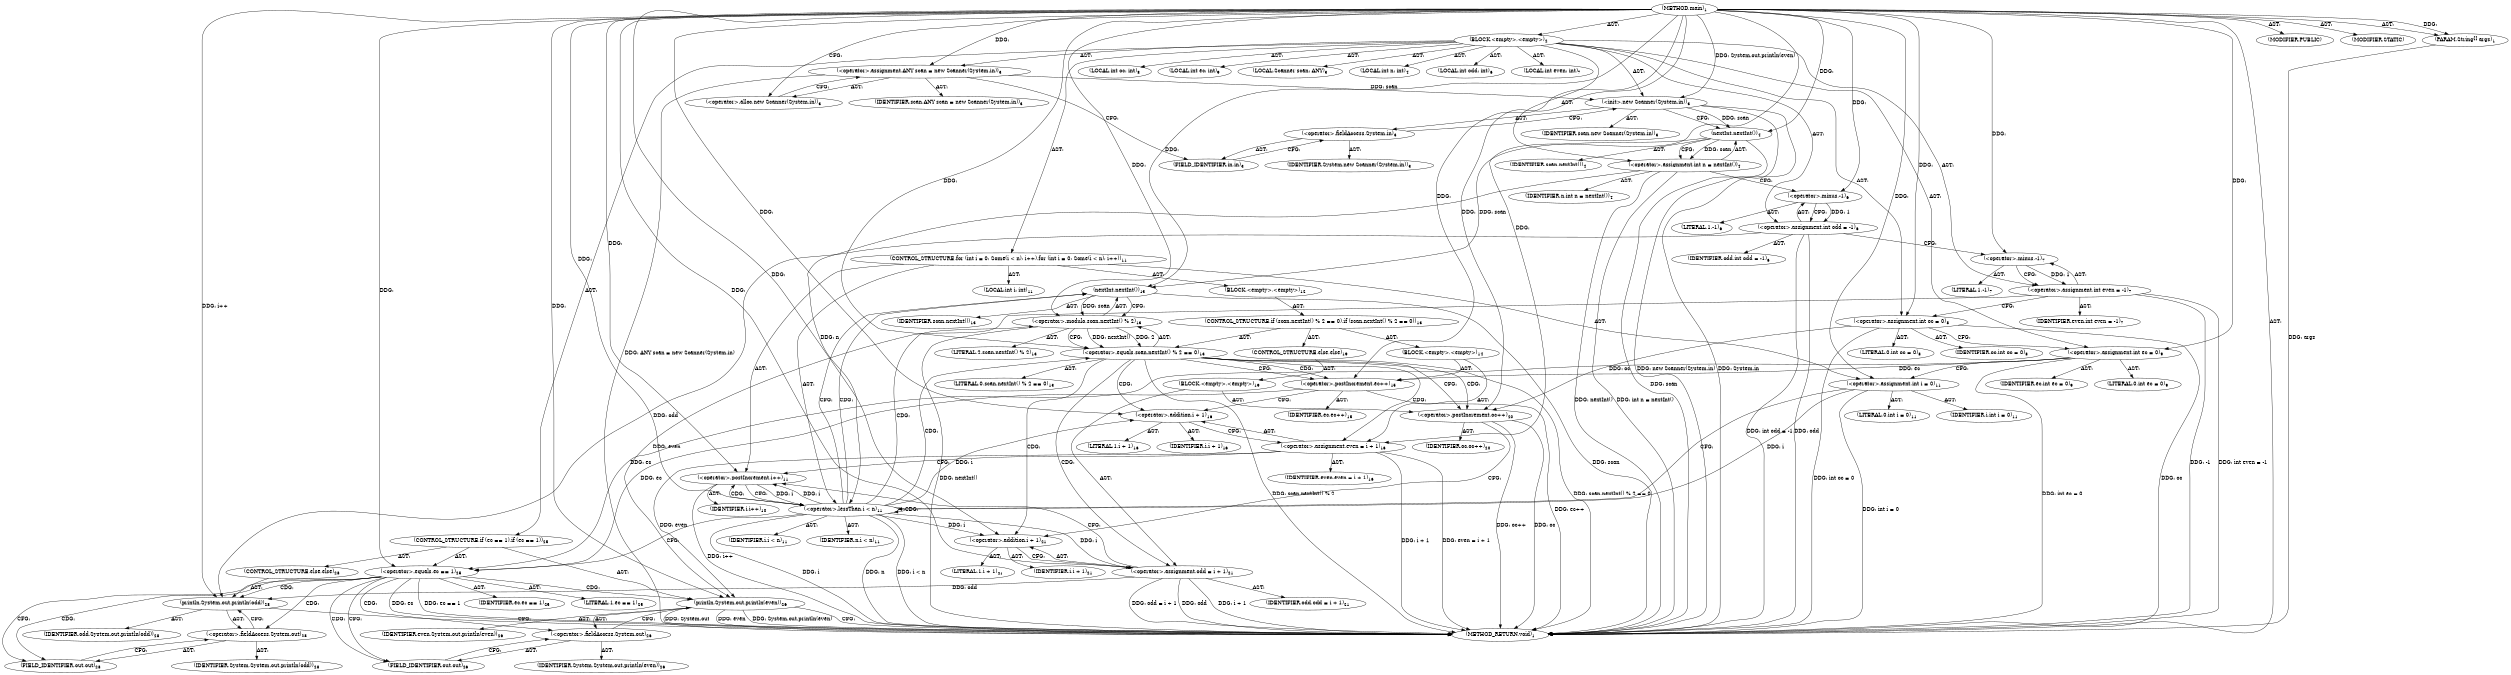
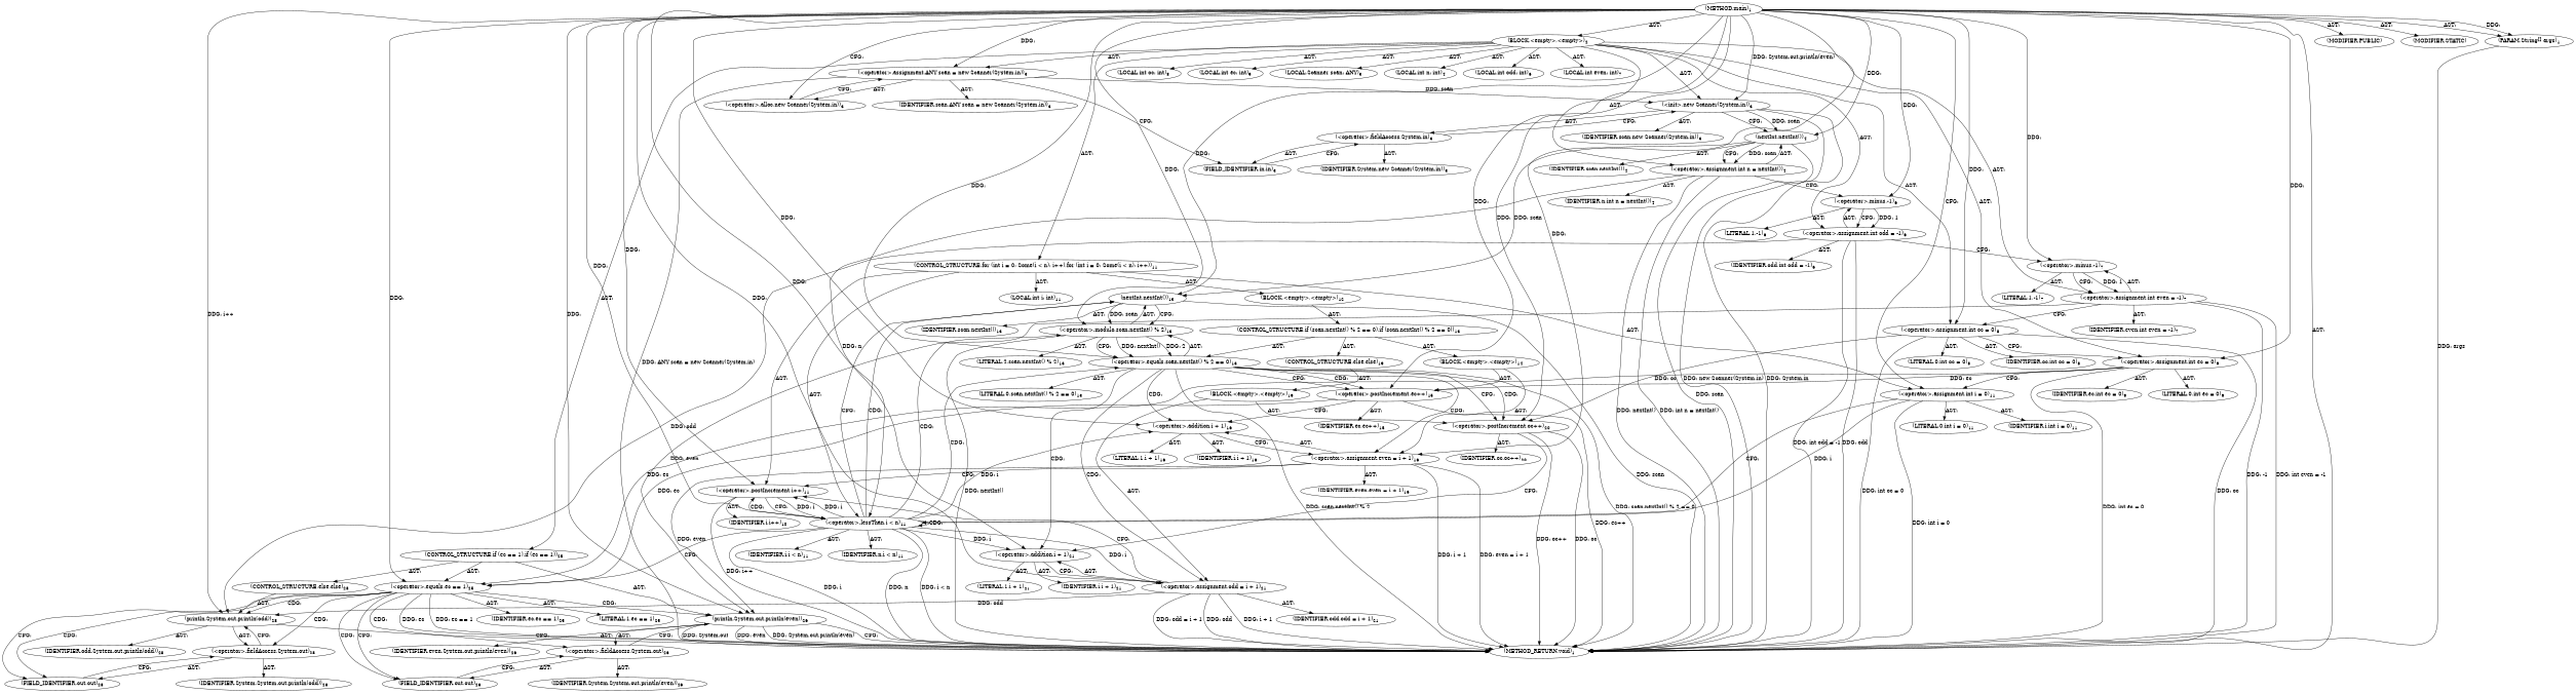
  digraph {
    n1 [label=<(METHOD,main)<SUB>1</SUB>>]
    n2 [label=<(PARAM,String[] args)<SUB>1</SUB>>]
    n3 [label=<(BLOCK,&lt;empty&gt;,&lt;empty&gt;)<SUB>2</SUB>>]
    n4 [label=<(&lt;operator&gt;.assignment,ANY scan = new Scanner(System.in))<SUB>3</SUB>>]
    n5 [label=<(&lt;operator&gt;.alloc,new Scanner(System.in))<SUB>3</SUB>>]
    n6 [label=<(&lt;init&gt;,new Scanner(System.in))<SUB>3</SUB>>]
    n7 [label=<(nextInt,nextInt())<SUB>4</SUB>>]
    n8 [label=<(&lt;operator&gt;.minus,-1)<SUB>6</SUB>>]
    n9 [label=<(&lt;operator&gt;.minus,-1)<SUB>7</SUB>>]
    n10 [label=<(&lt;operator&gt;.assignment,int oc = 0)<SUB>8</SUB>>]
    n11 [label=<(&lt;operator&gt;.assignment,int ec = 0)<SUB>9</SUB>>]
    n12 [label=<(&lt;operator&gt;.assignment,int i = 0)<SUB>11</SUB>>]
    n13 [label=<(&lt;operator&gt;.lessThan,i &lt; n)<SUB>11</SUB>>]
    n14 [label=<(&lt;operator&gt;.postIncrement,i++)<SUB>11</SUB>>]
    n15 [label=<(&lt;operator&gt;.equals,scan.nextInt() % 2 == 0)<SUB>13</SUB>>]
    n16 [label=<(&lt;operator&gt;.modulo,scan.nextInt() % 2)<SUB>13</SUB>>]
    n17 [label=<(nextInt,nextInt())<SUB>13</SUB>>]
    n18 [label=<(&lt;operator&gt;.postIncrement,ec++)<SUB>15</SUB>>]
    n19 [label=<(&lt;operator&gt;.assignment,even = i + 1)<SUB>16</SUB>>]
    n20 [label=<(&lt;operator&gt;.addition,i + 1)<SUB>16</SUB>>]
    n21 [label=<(&lt;operator&gt;.postIncrement,oc++)<SUB>20</SUB>>]
    n22 [label=<(&lt;operator&gt;.assignment,odd = i + 1)<SUB>21</SUB>>]
    n23 [label=<(&lt;operator&gt;.addition,i + 1)<SUB>21</SUB>>]
    n24 [label=<(&lt;operator&gt;.equals,ec == 1)<SUB>25</SUB>>]
    n25 [label=<(println,System.out.println(even))<SUB>26</SUB>>]
    n26 [label=<(println,System.out.println(odd))<SUB>28</SUB>>]
    n27 [label=<(MODIFIER,PUBLIC)>]
    n28 [label=<(MODIFIER,STATIC)>]
    n29 [label=<(METHOD_RETURN,void)<SUB>1</SUB>>]
    n30 [label=<(LOCAL,Scanner scan: ANY)<SUB>3</SUB>>]
    n31 [label=<(LOCAL,int n: int)<SUB>4</SUB>>]
    n32 [label=<(&lt;operator&gt;.assignment,int n = nextInt())<SUB>4</SUB>>]
    n33 [label=<(LOCAL,int odd: int)<SUB>6</SUB>>]
    n34 [label=<(&lt;operator&gt;.assignment,int odd = -1)<SUB>6</SUB>>]
    n35 [label=<(LOCAL,int even: int)<SUB>7</SUB>>]
    n36 [label=<(&lt;operator&gt;.assignment,int even = -1)<SUB>7</SUB>>]
    n37 [label=<(LOCAL,int oc: int)<SUB>8</SUB>>]
    n38 [label=<(LOCAL,int ec: int)<SUB>9</SUB>>]
    n39 [label=<(CONTROL_STRUCTURE,for (int i = 0; Some(i &lt; n); i++),for (int i = 0; Some(i &lt; n); i++))<SUB>11</SUB>>]
    n40 [label=<(CONTROL_STRUCTURE,if (ec == 1),if (ec == 1))<SUB>25</SUB>>]
    n41 [label=<(IDENTIFIER,scan,ANY scan = new Scanner(System.in))<SUB>3</SUB>>]
    n42 [label=<(FIELD_IDENTIFIER,in,in)<SUB>3</SUB>>]
    n43 [label=<(IDENTIFIER,scan,new Scanner(System.in))<SUB>3</SUB>>]
    n44 [label=<(&lt;operator&gt;.fieldAccess,System.in)<SUB>3</SUB>>]
    n45 [label=<(IDENTIFIER,scan,nextInt())<SUB>4</SUB>>]
    n46 [label=<(LITERAL,1,-1)<SUB>6</SUB>>]
    n47 [label=<(LITERAL,1,-1)<SUB>7</SUB>>]
    n48 [label=<(IDENTIFIER,oc,int oc = 0)<SUB>8</SUB>>]
    n49 [label=<(LITERAL,0,int oc = 0)<SUB>8</SUB>>]
    n50 [label=<(IDENTIFIER,ec,int ec = 0)<SUB>9</SUB>>]
    n51 [label=<(LITERAL,0,int ec = 0)<SUB>9</SUB>>]
    n52 [label=<(IDENTIFIER,i,int i = 0)<SUB>11</SUB>>]
    n53 [label=<(LITERAL,0,int i = 0)<SUB>11</SUB>>]
    n54 [label=<(IDENTIFIER,i,i &lt; n)<SUB>11</SUB>>]
    n55 [label=<(IDENTIFIER,n,i &lt; n)<SUB>11</SUB>>]
    n56 [label=<(IDENTIFIER,i,i++)<SUB>10</SUB>>]
    n57 [label=<(LITERAL,0,scan.nextInt() % 2 == 0)<SUB>13</SUB>>]
    n58 [label=<(LITERAL,2,scan.nextInt() % 2)<SUB>13</SUB>>]
    n59 [label=<(IDENTIFIER,scan,nextInt())<SUB>13</SUB>>]
    n60 [label=<(IDENTIFIER,ec,ec++)<SUB>15</SUB>>]
    n61 [label=<(IDENTIFIER,even,even = i + 1)<SUB>16</SUB>>]
    n62 [label=<(IDENTIFIER,i,i + 1)<SUB>16</SUB>>]
    n63 [label=<(LITERAL,1,i + 1)<SUB>16</SUB>>]
    n64 [label=<(IDENTIFIER,oc,oc++)<SUB>20</SUB>>]
    n65 [label=<(IDENTIFIER,odd,odd = i + 1)<SUB>21</SUB>>]
    n66 [label=<(IDENTIFIER,i,i + 1)<SUB>21</SUB>>]
    n67 [label=<(LITERAL,1,i + 1)<SUB>21</SUB>>]
    n68 [label=<(IDENTIFIER,ec,ec == 1)<SUB>25</SUB>>]
    n69 [label=<(LITERAL,1,ec == 1)<SUB>25</SUB>>]
    n70 [label=<(&lt;operator&gt;.fieldAccess,System.out)<SUB>26</SUB>>]
    n71 [label=<(FIELD_IDENTIFIER,out,out)<SUB>26</SUB>>]
    n72 [label=<(&lt;operator&gt;.fieldAccess,System.out)<SUB>28</SUB>>]
    n73 [label=<(FIELD_IDENTIFIER,out,out)<SUB>28</SUB>>]
    n74 [label=<(IDENTIFIER,even,System.out.println(even))<SUB>26</SUB>>]
    n75 [label=<(IDENTIFIER,odd,System.out.println(odd))<SUB>28</SUB>>]
    n76 [label=<(IDENTIFIER,n,int n = nextInt())<SUB>4</SUB>>]
    n77 [label=<(IDENTIFIER,odd,int odd = -1)<SUB>6</SUB>>]
    n78 [label=<(IDENTIFIER,even,int even = -1)<SUB>7</SUB>>]
    n79 [label=<(LOCAL,int i: int)<SUB>11</SUB>>]
    n80 [label=<(BLOCK,&lt;empty&gt;,&lt;empty&gt;)<SUB>12</SUB>>]
    n81 [label=<(CONTROL_STRUCTURE,else,else)<SUB>28</SUB>>]
    n82 [label=<(IDENTIFIER,System,new Scanner(System.in))<SUB>3</SUB>>]
    n83 [label=<(CONTROL_STRUCTURE,if (scan.nextInt() % 2 == 0),if (scan.nextInt() % 2 == 0))<SUB>13</SUB>>]
    n84 [label=<(BLOCK,&lt;empty&gt;,&lt;empty&gt;)<SUB>14</SUB>>]
    n85 [label=<(CONTROL_STRUCTURE,else,else)<SUB>19</SUB>>]
    n86 [label=<(BLOCK,&lt;empty&gt;,&lt;empty&gt;)<SUB>19</SUB>>]
    n87 [label=<(IDENTIFIER,System,System.out.println(even))<SUB>26</SUB>>]
    n88 [label=<(IDENTIFIER,System,System.out.println(odd))<SUB>28</SUB>>]
    n1 -> n2 [label="AST: "]
    n1 -> n2 [label="DDG: "]
    n1 -> n3 [label="AST: "]
    n1 -> n4 [label="DDG: "]
    n1 -> n5 [label="CFG: "]
    n1 -> n6 [label="DDG: System.out.println(even)"]
    n1 -> n7 [label="DDG: "]
    n1 -> n8 [label="DDG: "]
    n1 -> n9 [label="DDG: "]
    n1 -> n10 [label="DDG: "]
    n1 -> n11 [label="DDG: "]
-   n1 -> n12 [label="DDG: "]
+   n1 -> n12 [label="CFG: "]
    n1 -> n13 [label="DDG: "]
    n1 -> n14 [label="DDG: "]
    n1 -> n15 [label="DDG: "]
    n1 -> n16 [label="DDG: "]
    n1 -> n17 [label="DDG: "]
    n1 -> n18 [label="DDG: "]
    n1 -> n19 [label="DDG: "]
    n1 -> n20 [label="DDG: "]
    n1 -> n21 [label="DDG: "]
    n1 -> n22 [label="DDG: "]
    n1 -> n23 [label="DDG: "]
    n1 -> n24 [label="DDG: "]
    n1 -> n25 [label="DDG: "]
    n1 -> n26 [label="DDG: i++"]
    n1 -> n27 [label="AST: "]
    n1 -> n28 [label="AST: "]
    n1 -> n29 [label="AST: "]
    n2 -> n29 [label="DDG: args"]
    n3 -> n4 [label="AST: "]
    n3 -> n6 [label="AST: "]
    n3 -> n10 [label="AST: "]
    n3 -> n11 [label="AST: "]
    n3 -> n30 [label="AST: "]
    n3 -> n31 [label="AST: "]
    n3 -> n32 [label="AST: "]
    n3 -> n33 [label="AST: "]
    n3 -> n34 [label="AST: "]
    n3 -> n35 [label="AST: "]
    n3 -> n36 [label="AST: "]
    n3 -> n37 [label="AST: "]
    n3 -> n38 [label="AST: "]
    n3 -> n39 [label="AST: "]
    n3 -> n40 [label="AST: "]
    n4 -> n5 [label="AST: "]
    n4 -> n6 [label="DDG: scan"]
    n4 -> n29 [label="DDG: ANY scan = new Scanner(System.in)"]
    n4 -> n41 [label="AST: "]
    n4 -> n42 [label="CFG: "]
    n5 -> n4 [label="CFG: "]
    n6 -> n7 [label="CFG: "]
    n6 -> n7 [label="DDG: scan"]
    n6 -> n29 [label="DDG: System.in"]
    n6 -> n29 [label="DDG: new Scanner(System.in)"]
    n6 -> n43 [label="AST: "]
    n6 -> n44 [label="AST: "]
    n7 -> n17 [label="DDG: scan"]
    n7 -> n29 [label="DDG: scan"]
    n7 -> n32 [label="CFG: "]
    n7 -> n32 [label="DDG: scan"]
    n7 -> n45 [label="AST: "]
    n8 -> n34 [label="CFG: "]
    n8 -> n34 [label="DDG: 1"]
    n8 -> n46 [label="AST: "]
    n9 -> n36 [label="CFG: "]
    n9 -> n36 [label="DDG: 1"]
    n9 -> n47 [label="AST: "]
    n10 -> n11 [label="CFG: "]
    n10 -> n21 [label="DDG: oc"]
    n10 -> n29 [label="DDG: oc"]
    n10 -> n29 [label="DDG: int oc = 0"]
    n10 -> n48 [label="AST: "]
    n10 -> n49 [label="AST: "]
    n11 -> n12 [label="CFG: "]
    n11 -> n18 [label="DDG: ec"]
    n11 -> n24 [label="DDG: ec"]
    n11 -> n29 [label="DDG: int ec = 0"]
    n11 -> n50 [label="AST: "]
    n11 -> n51 [label="AST: "]
    n12 -> n13 [label="CFG: "]
    n12 -> n13 [label="DDG: i"]
    n12 -> n29 [label="DDG: int i = 0"]
    n12 -> n52 [label="AST: "]
    n12 -> n53 [label="AST: "]
    n13 -> n13 [label="CDG: "]
    n13 -> n14 [label="DDG: i"]
    n13 -> n14 [label="CDG: "]
    n13 -> n15 [label="CDG: "]
    n13 -> n16 [label="CDG: "]
    n13 -> n17 [label="CFG: "]
    n13 -> n17 [label="CDG: "]
    n13 -> n20 [label="DDG: i"]
    n13 -> n22 [label="DDG: i"]
    n13 -> n23 [label="DDG: i"]
    n13 -> n24 [label="CFG: "]
    n13 -> n29 [label="DDG: i"]
    n13 -> n29 [label="DDG: n"]
    n13 -> n29 [label="DDG: i &lt; n"]
    n13 -> n54 [label="AST: "]
    n13 -> n55 [label="AST: "]
    n14 -> n13 [label="CFG: "]
    n14 -> n13 [label="DDG: i"]
    n14 -> n29 [label="DDG: i++"]
    n14 -> n56 [label="AST: "]
    n15 -> n16 [label="AST: "]
    n15 -> n18 [label="CFG: "]
    n15 -> n18 [label="CDG: "]
    n15 -> n19 [label="CDG: "]
    n15 -> n20 [label="CDG: "]
    n15 -> n21 [label="CFG: "]
    n15 -> n21 [label="CDG: "]
    n15 -> n22 [label="CDG: "]
    n15 -> n23 [label="CDG: "]
    n15 -> n29 [label="DDG: scan.nextInt() % 2"]
    n15 -> n29 [label="DDG: scan.nextInt() % 2 == 0"]
    n15 -> n57 [label="AST: "]
    n16 -> n15 [label="CFG: "]
    n16 -> n15 [label="DDG: nextInt()"]
    n16 -> n15 [label="DDG: 2"]
    n16 -> n17 [label="AST: "]
    n16 -> n29 [label="DDG: nextInt()"]
    n16 -> n58 [label="AST: "]
    n17 -> n16 [label="CFG: "]
    n17 -> n16 [label="DDG: scan"]
    n17 -> n29 [label="DDG: scan"]
    n17 -> n59 [label="AST: "]
    n18 -> n20 [label="CFG: "]
    n18 -> n24 [label="DDG: ec"]
    n18 -> n29 [label="DDG: ec++"]
    n18 -> n60 [label="AST: "]
    n19 -> n14 [label="CFG: "]
    n19 -> n20 [label="AST: "]
    n19 -> n25 [label="DDG: even"]
    n19 -> n29 [label="DDG: i + 1"]
    n19 -> n29 [label="DDG: even = i + 1"]
    n19 -> n61 [label="AST: "]
    n20 -> n19 [label="CFG: "]
    n20 -> n62 [label="AST: "]
    n20 -> n63 [label="AST: "]
    n21 -> n23 [label="CFG: "]
    n21 -> n29 [label="DDG: oc"]
    n21 -> n29 [label="DDG: oc++"]
    n21 -> n64 [label="AST: "]
    n22 -> n14 [label="CFG: "]
    n22 -> n23 [label="AST: "]
    n22 -> n26 [label="DDG: odd"]
    n22 -> n29 [label="DDG: odd"]
    n22 -> n29 [label="DDG: i + 1"]
    n22 -> n29 [label="DDG: odd = i + 1"]
    n22 -> n65 [label="AST: "]
    n23 -> n22 [label="CFG: "]
    n23 -> n66 [label="AST: "]
    n23 -> n67 [label="AST: "]
    n24 -> n25 [label="CDG: "]
    n24 -> n26 [label="CDG: "]
    n24 -> n29 [label="DDG: ec"]
    n24 -> n29 [label="DDG: ec == 1"]
    n24 -> n68 [label="AST: "]
    n24 -> n69 [label="AST: "]
    n24 -> n70 [label="CDG: "]
    n24 -> n71 [label="CFG: "]
    n24 -> n71 [label="CDG: "]
    n24 -> n72 [label="CDG: "]
    n24 -> n73 [label="CFG: "]
    n24 -> n73 [label="CDG: "]
    n25 -> n29 [label="CFG: "]
    n25 -> n29 [label="DDG: System.out"]
    n25 -> n29 [label="DDG: even"]
    n25 -> n29 [label="DDG: System.out.println(even)"]
    n25 -> n70 [label="AST: "]
    n25 -> n74 [label="AST: "]
    n26 -> n29 [label="CFG: "]
    n26 -> n72 [label="AST: "]
    n26 -> n75 [label="AST: "]
    n32 -> n7 [label="AST: "]
    n32 -> n8 [label="CFG: "]
    n32 -> n13 [label="DDG: n"]
    n32 -> n29 [label="DDG: nextInt()"]
    n32 -> n29 [label="DDG: int n = nextInt()"]
    n32 -> n76 [label="AST: "]
    n34 -> n8 [label="AST: "]
    n34 -> n9 [label="CFG: "]
    n34 -> n26 [label="DDG: odd"]
    n34 -> n29 [label="DDG: odd"]
    n34 -> n29 [label="DDG: int odd = -1"]
    n34 -> n77 [label="AST: "]
    n36 -> n9 [label="AST: "]
    n36 -> n10 [label="CFG: "]
    n36 -> n25 [label="DDG: even"]
    n36 -> n29 [label="DDG: -1"]
    n36 -> n29 [label="DDG: int even = -1"]
    n36 -> n78 [label="AST: "]
    n39 -> n12 [label="AST: "]
    n39 -> n13 [label="AST: "]
    n39 -> n14 [label="AST: "]
    n39 -> n79 [label="AST: "]
    n39 -> n80 [label="AST: "]
    n40 -> n24 [label="AST: "]
    n40 -> n25 [label="AST: "]
    n40 -> n81 [label="AST: "]
    n42 -> n44 [label="CFG: "]
    n44 -> n6 [label="CFG: "]
    n44 -> n42 [label="AST: "]
    n44 -> n82 [label="AST: "]
    n70 -> n25 [label="CFG: "]
    n70 -> n71 [label="AST: "]
    n70 -> n87 [label="AST: "]
    n71 -> n70 [label="CFG: "]
    n72 -> n26 [label="CFG: "]
    n72 -> n73 [label="AST: "]
    n72 -> n88 [label="AST: "]
    n73 -> n72 [label="CFG: "]
    n80 -> n83 [label="AST: "]
    n81 -> n26 [label="AST: "]
    n83 -> n15 [label="AST: "]
    n83 -> n84 [label="AST: "]
    n83 -> n85 [label="AST: "]
    n84 -> n18 [label="AST: "]
    n84 -> n19 [label="AST: "]
    n85 -> n86 [label="AST: "]
    n86 -> n21 [label="AST: "]
    n86 -> n22 [label="AST: "]
  }
